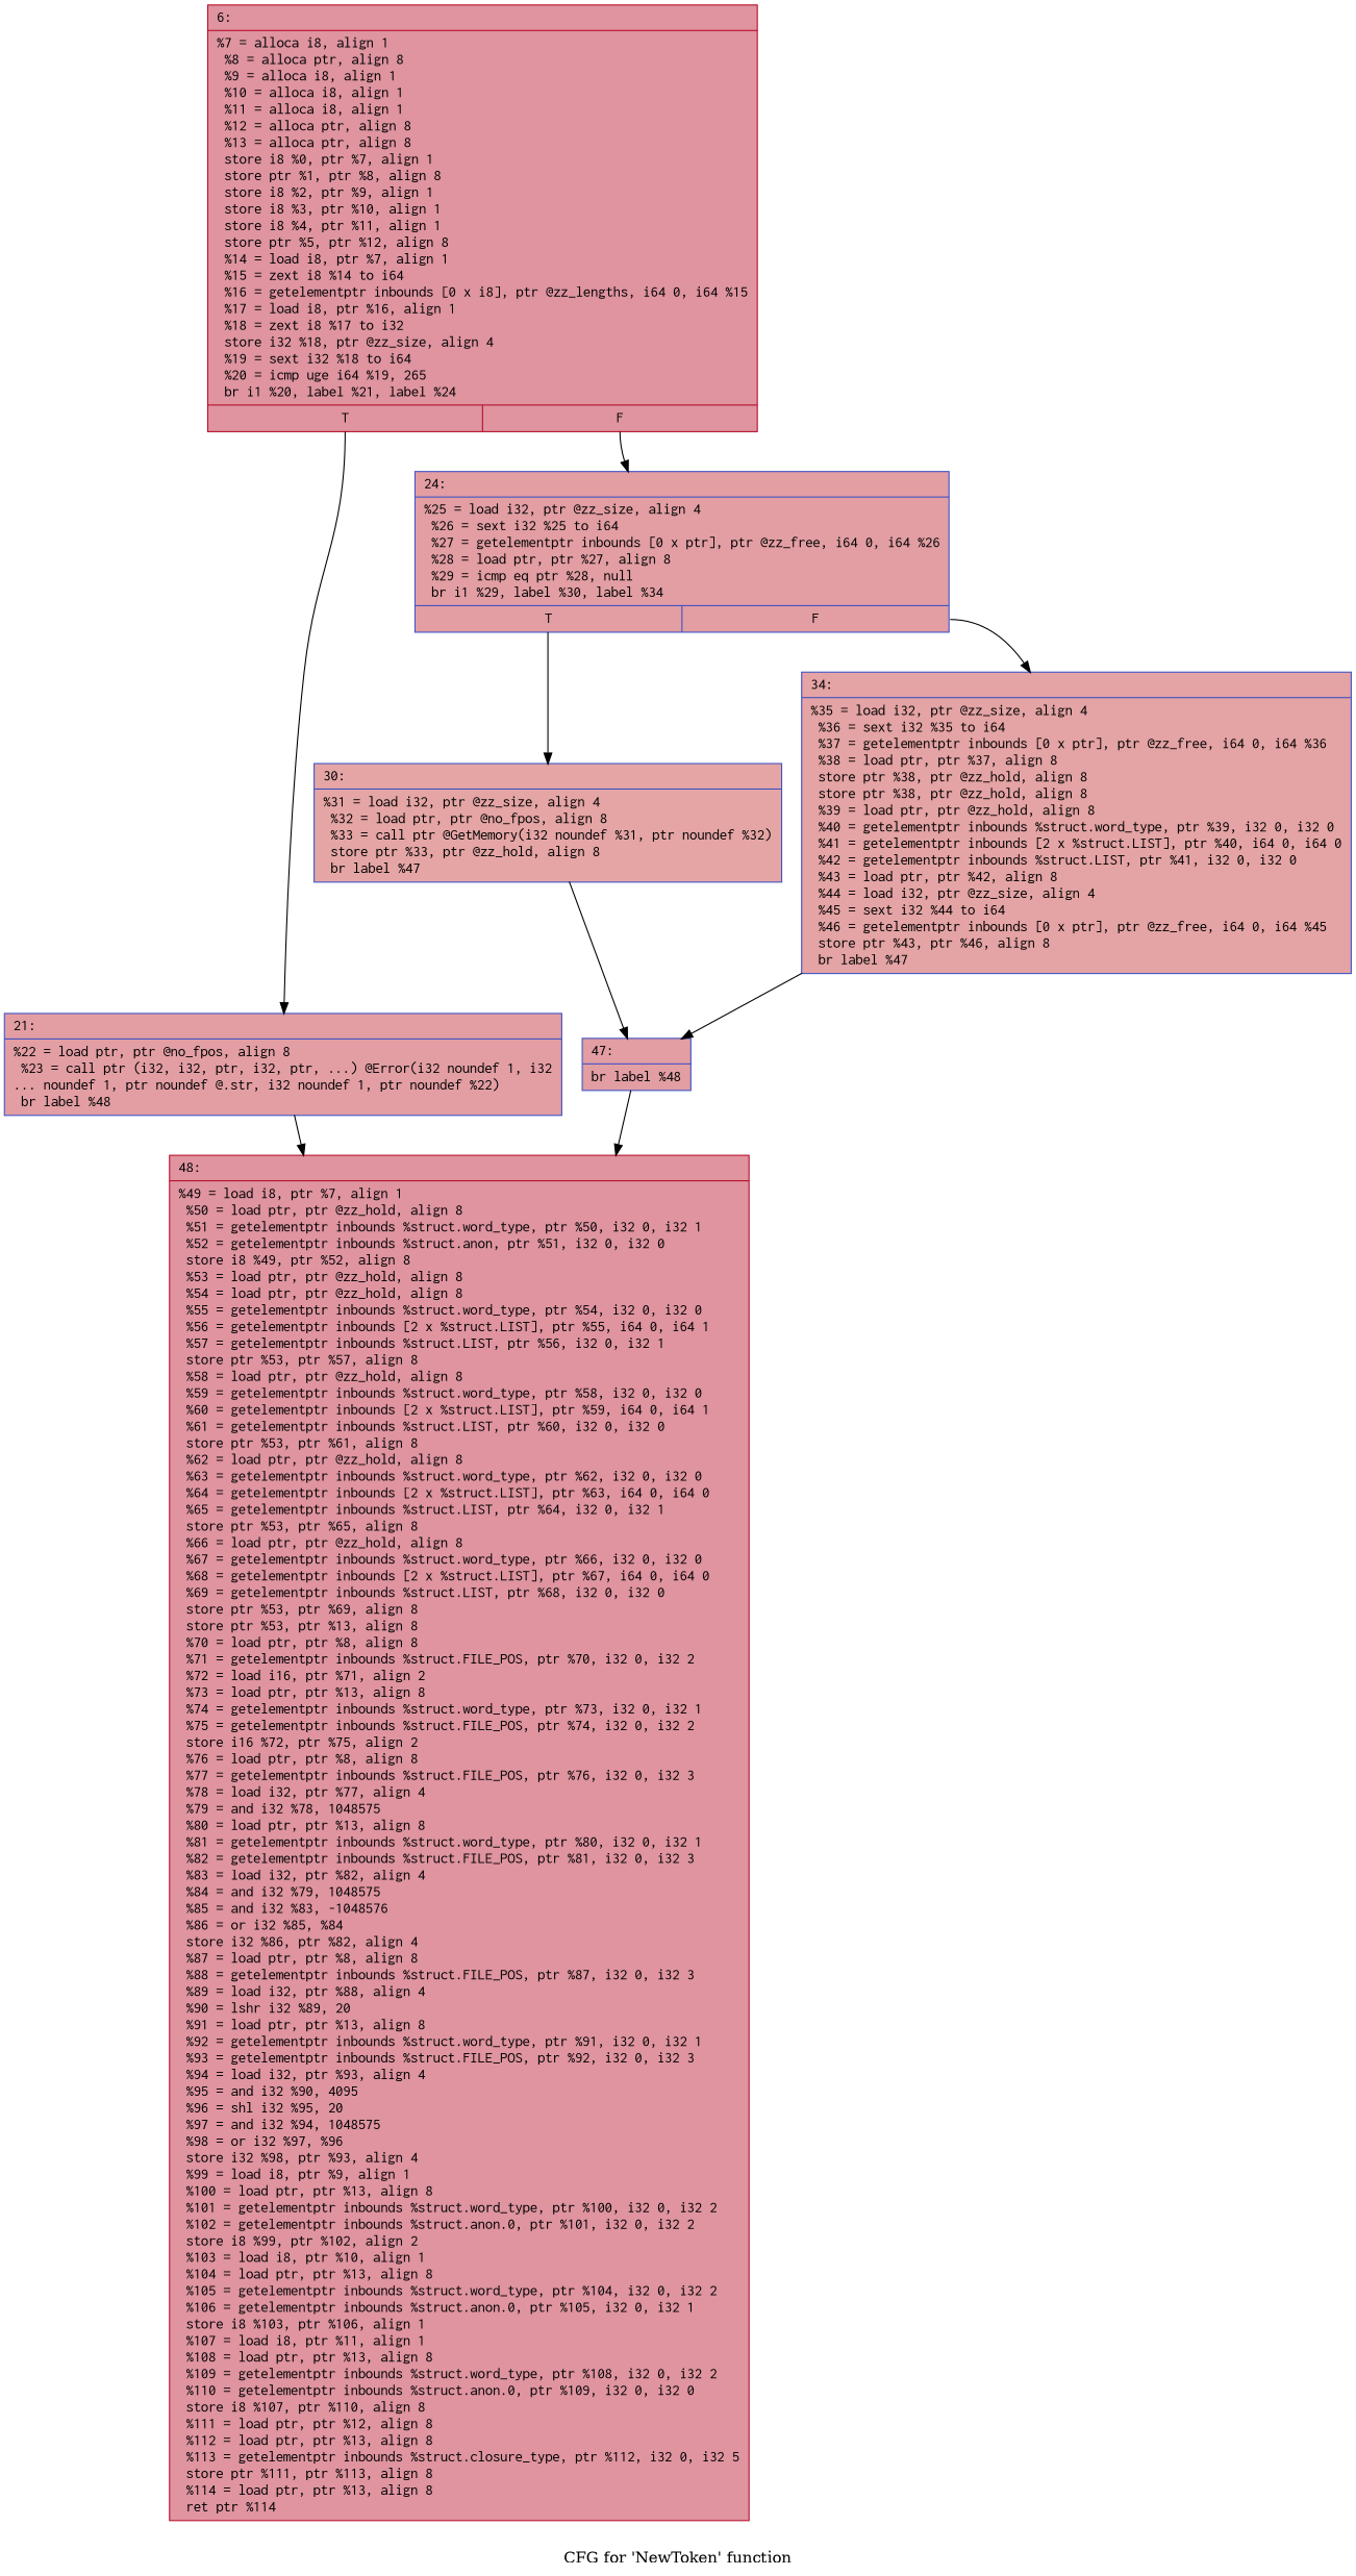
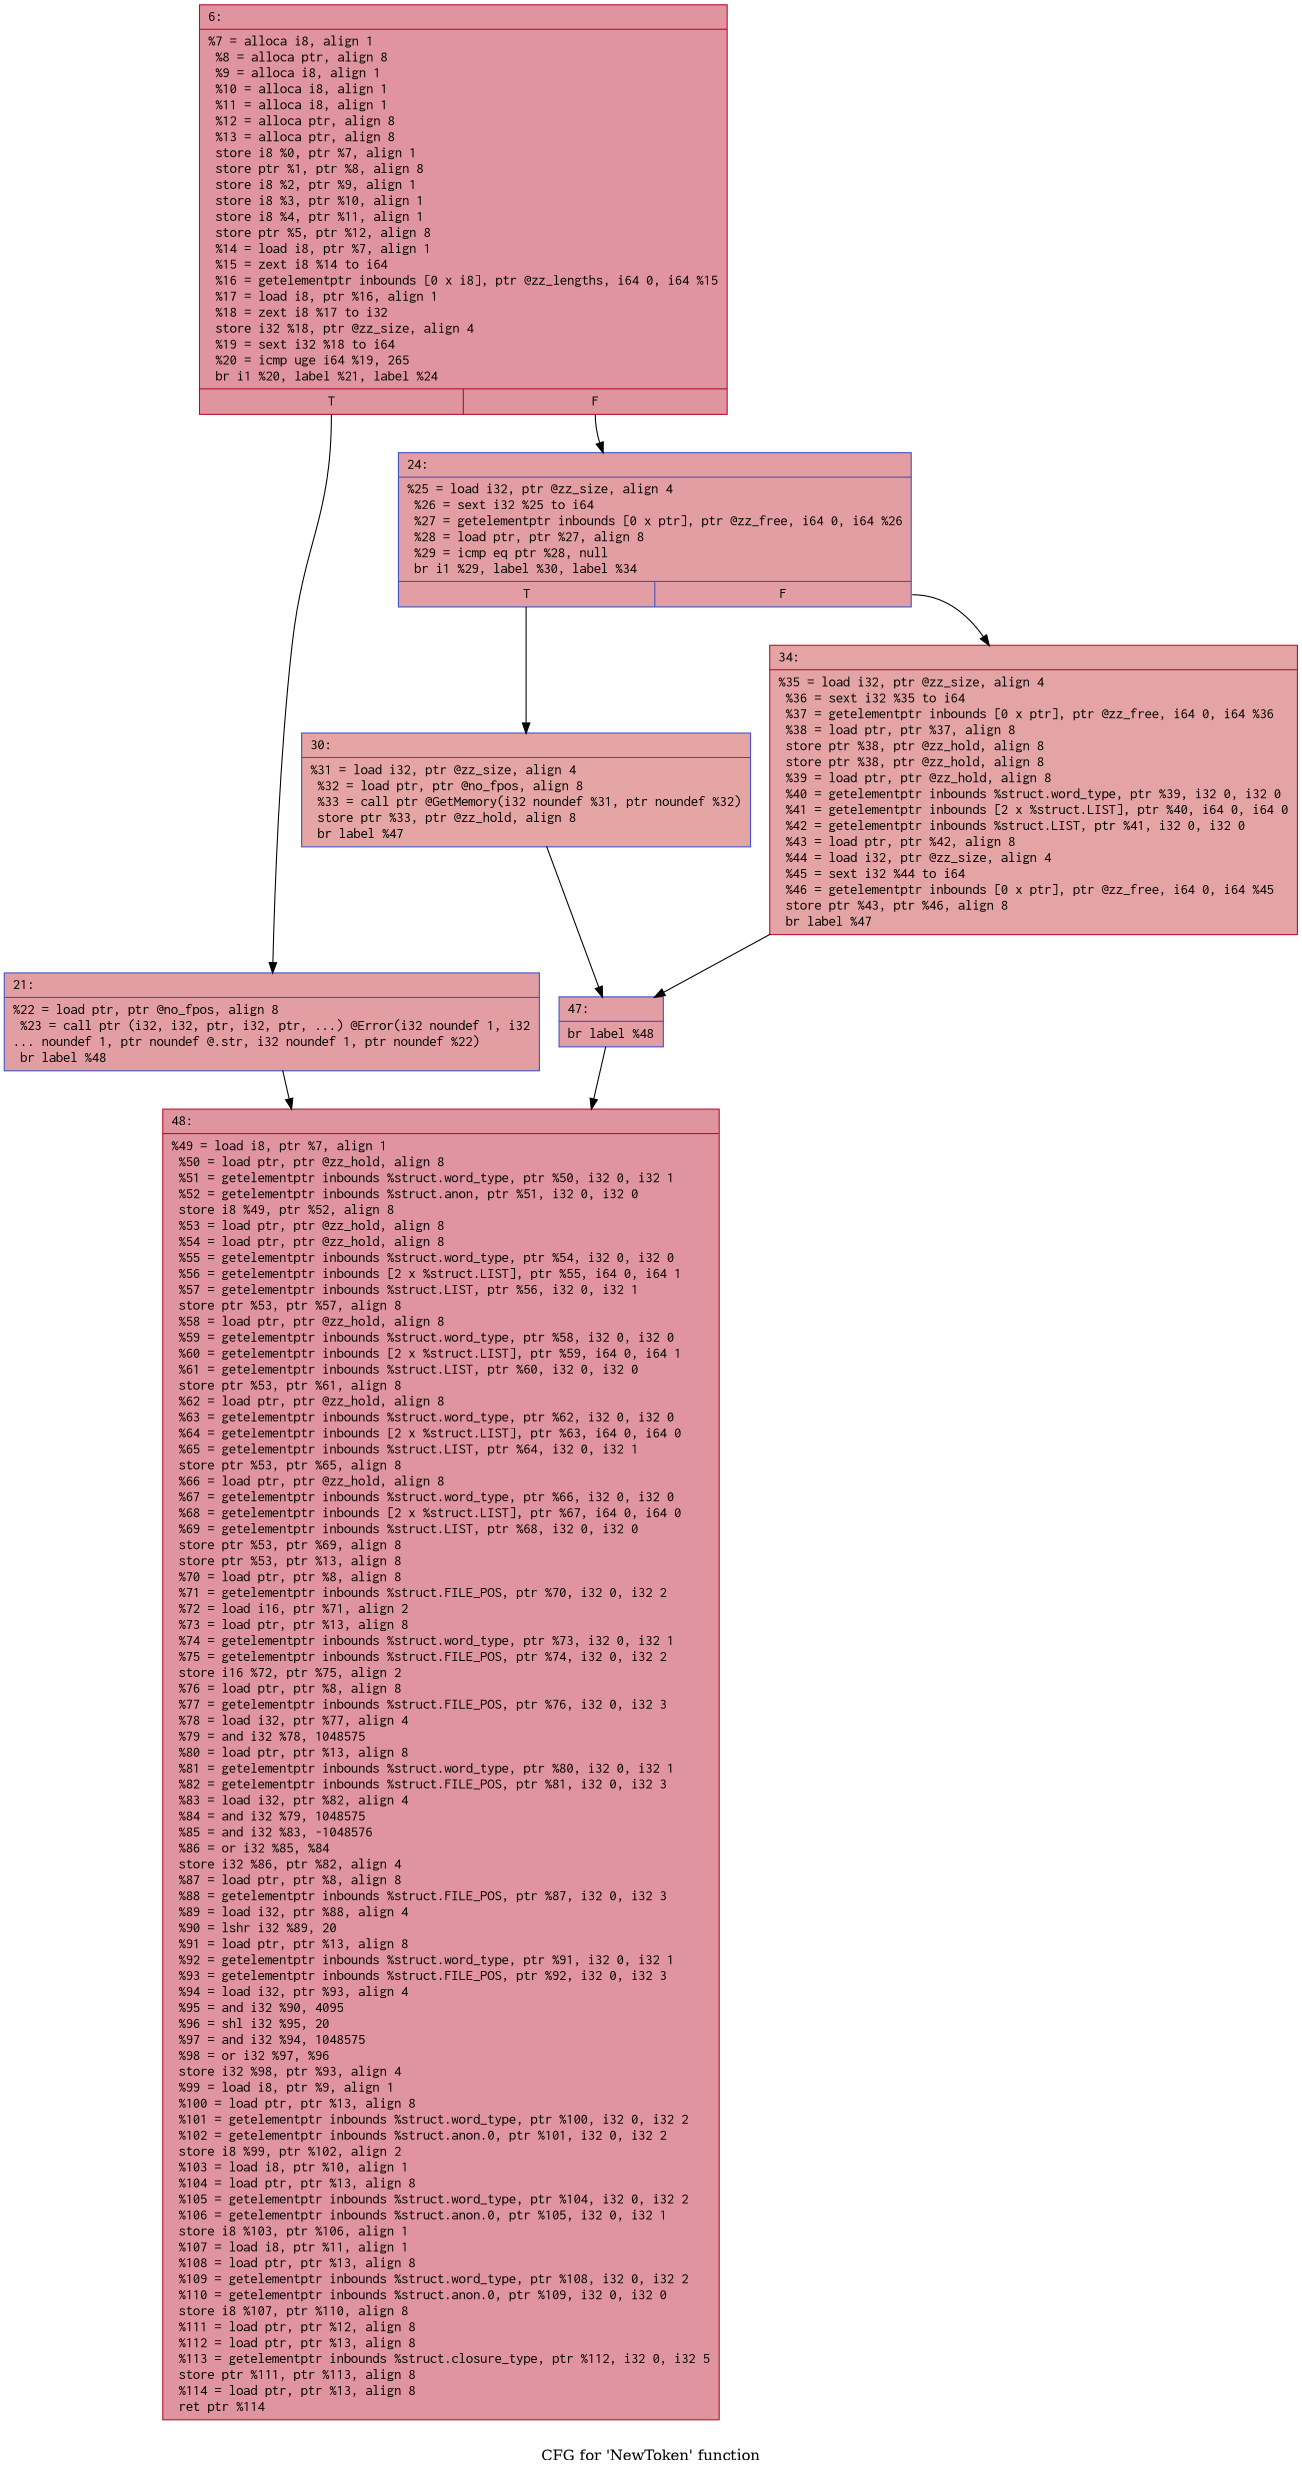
  digraph {
    label="CFG for 'NewToken' function"
    node [color="#3d50c3ff" fillcolor="#be242e70" fontname=Courier shape=record style=filled]
    n1 [color="#b70d28ff" fillcolor="#b70d2870" label="{6:\l|  %7 = alloca i8, align 1\l  %8 = alloca ptr, align 8\l  %9 = alloca i8, align 1\l  %10 = alloca i8, align 1\l  %11 = alloca i8, align 1\l  %12 = alloca ptr, align 8\l  %13 = alloca ptr, align 8\l  store i8 %0, ptr %7, align 1\l  store ptr %1, ptr %8, align 8\l  store i8 %2, ptr %9, align 1\l  store i8 %3, ptr %10, align 1\l  store i8 %4, ptr %11, align 1\l  store ptr %5, ptr %12, align 8\l  %14 = load i8, ptr %7, align 1\l  %15 = zext i8 %14 to i64\l  %16 = getelementptr inbounds [0 x i8], ptr @zz_lengths, i64 0, i64 %15\l  %17 = load i8, ptr %16, align 1\l  %18 = zext i8 %17 to i32\l  store i32 %18, ptr @zz_size, align 4\l  %19 = sext i32 %18 to i64\l  %20 = icmp uge i64 %19, 265\l  br i1 %20, label %21, label %24\l|{<s0>T|<s1>F}}"]
    n2 [label="{21:\l|  %22 = load ptr, ptr @no_fpos, align 8\l  %23 = call ptr (i32, i32, ptr, i32, ptr, ...) @Error(i32 noundef 1, i32\l... noundef 1, ptr noundef @.str, i32 noundef 1, ptr noundef %22)\l  br label %48\l}"]
    n3 [label="{24:\l|  %25 = load i32, ptr @zz_size, align 4\l  %26 = sext i32 %25 to i64\l  %27 = getelementptr inbounds [0 x ptr], ptr @zz_free, i64 0, i64 %26\l  %28 = load ptr, ptr %27, align 8\l  %29 = icmp eq ptr %28, null\l  br i1 %29, label %30, label %34\l|{<s0>T|<s1>F}}"]
    n4 [color="#b70d28ff" fillcolor="#b70d2870" label="{48:\l|  %49 = load i8, ptr %7, align 1\l  %50 = load ptr, ptr @zz_hold, align 8\l  %51 = getelementptr inbounds %struct.word_type, ptr %50, i32 0, i32 1\l  %52 = getelementptr inbounds %struct.anon, ptr %51, i32 0, i32 0\l  store i8 %49, ptr %52, align 8\l  %53 = load ptr, ptr @zz_hold, align 8\l  %54 = load ptr, ptr @zz_hold, align 8\l  %55 = getelementptr inbounds %struct.word_type, ptr %54, i32 0, i32 0\l  %56 = getelementptr inbounds [2 x %struct.LIST], ptr %55, i64 0, i64 1\l  %57 = getelementptr inbounds %struct.LIST, ptr %56, i32 0, i32 1\l  store ptr %53, ptr %57, align 8\l  %58 = load ptr, ptr @zz_hold, align 8\l  %59 = getelementptr inbounds %struct.word_type, ptr %58, i32 0, i32 0\l  %60 = getelementptr inbounds [2 x %struct.LIST], ptr %59, i64 0, i64 1\l  %61 = getelementptr inbounds %struct.LIST, ptr %60, i32 0, i32 0\l  store ptr %53, ptr %61, align 8\l  %62 = load ptr, ptr @zz_hold, align 8\l  %63 = getelementptr inbounds %struct.word_type, ptr %62, i32 0, i32 0\l  %64 = getelementptr inbounds [2 x %struct.LIST], ptr %63, i64 0, i64 0\l  %65 = getelementptr inbounds %struct.LIST, ptr %64, i32 0, i32 1\l  store ptr %53, ptr %65, align 8\l  %66 = load ptr, ptr @zz_hold, align 8\l  %67 = getelementptr inbounds %struct.word_type, ptr %66, i32 0, i32 0\l  %68 = getelementptr inbounds [2 x %struct.LIST], ptr %67, i64 0, i64 0\l  %69 = getelementptr inbounds %struct.LIST, ptr %68, i32 0, i32 0\l  store ptr %53, ptr %69, align 8\l  store ptr %53, ptr %13, align 8\l  %70 = load ptr, ptr %8, align 8\l  %71 = getelementptr inbounds %struct.FILE_POS, ptr %70, i32 0, i32 2\l  %72 = load i16, ptr %71, align 2\l  %73 = load ptr, ptr %13, align 8\l  %74 = getelementptr inbounds %struct.word_type, ptr %73, i32 0, i32 1\l  %75 = getelementptr inbounds %struct.FILE_POS, ptr %74, i32 0, i32 2\l  store i16 %72, ptr %75, align 2\l  %76 = load ptr, ptr %8, align 8\l  %77 = getelementptr inbounds %struct.FILE_POS, ptr %76, i32 0, i32 3\l  %78 = load i32, ptr %77, align 4\l  %79 = and i32 %78, 1048575\l  %80 = load ptr, ptr %13, align 8\l  %81 = getelementptr inbounds %struct.word_type, ptr %80, i32 0, i32 1\l  %82 = getelementptr inbounds %struct.FILE_POS, ptr %81, i32 0, i32 3\l  %83 = load i32, ptr %82, align 4\l  %84 = and i32 %79, 1048575\l  %85 = and i32 %83, -1048576\l  %86 = or i32 %85, %84\l  store i32 %86, ptr %82, align 4\l  %87 = load ptr, ptr %8, align 8\l  %88 = getelementptr inbounds %struct.FILE_POS, ptr %87, i32 0, i32 3\l  %89 = load i32, ptr %88, align 4\l  %90 = lshr i32 %89, 20\l  %91 = load ptr, ptr %13, align 8\l  %92 = getelementptr inbounds %struct.word_type, ptr %91, i32 0, i32 1\l  %93 = getelementptr inbounds %struct.FILE_POS, ptr %92, i32 0, i32 3\l  %94 = load i32, ptr %93, align 4\l  %95 = and i32 %90, 4095\l  %96 = shl i32 %95, 20\l  %97 = and i32 %94, 1048575\l  %98 = or i32 %97, %96\l  store i32 %98, ptr %93, align 4\l  %99 = load i8, ptr %9, align 1\l  %100 = load ptr, ptr %13, align 8\l  %101 = getelementptr inbounds %struct.word_type, ptr %100, i32 0, i32 2\l  %102 = getelementptr inbounds %struct.anon.0, ptr %101, i32 0, i32 2\l  store i8 %99, ptr %102, align 2\l  %103 = load i8, ptr %10, align 1\l  %104 = load ptr, ptr %13, align 8\l  %105 = getelementptr inbounds %struct.word_type, ptr %104, i32 0, i32 2\l  %106 = getelementptr inbounds %struct.anon.0, ptr %105, i32 0, i32 1\l  store i8 %103, ptr %106, align 1\l  %107 = load i8, ptr %11, align 1\l  %108 = load ptr, ptr %13, align 8\l  %109 = getelementptr inbounds %struct.word_type, ptr %108, i32 0, i32 2\l  %110 = getelementptr inbounds %struct.anon.0, ptr %109, i32 0, i32 0\l  store i8 %107, ptr %110, align 8\l  %111 = load ptr, ptr %12, align 8\l  %112 = load ptr, ptr %13, align 8\l  %113 = getelementptr inbounds %struct.closure_type, ptr %112, i32 0, i32 5\l  store ptr %111, ptr %113, align 8\l  %114 = load ptr, ptr %13, align 8\l  ret ptr %114\l}"]
    n5 [fillcolor="#c5333470" label="{30:\l|  %31 = load i32, ptr @zz_size, align 4\l  %32 = load ptr, ptr @no_fpos, align 8\l  %33 = call ptr @GetMemory(i32 noundef %31, ptr noundef %32)\l  store ptr %33, ptr @zz_hold, align 8\l  br label %47\l}"]
-   n6 [fillcolor="#c32e3170" label="{34:\l|  %35 = load i32, ptr @zz_size, align 4\l  %36 = sext i32 %35 to i64\l  %37 = getelementptr inbounds [0 x ptr], ptr @zz_free, i64 0, i64 %36\l  %38 = load ptr, ptr %37, align 8\l  store ptr %38, ptr @zz_hold, align 8\l  store ptr %38, ptr @zz_hold, align 8\l  %39 = load ptr, ptr @zz_hold, align 8\l  %40 = getelementptr inbounds %struct.word_type, ptr %39, i32 0, i32 0\l  %41 = getelementptr inbounds [2 x %struct.LIST], ptr %40, i64 0, i64 0\l  %42 = getelementptr inbounds %struct.LIST, ptr %41, i32 0, i32 0\l  %43 = load ptr, ptr %42, align 8\l  %44 = load i32, ptr @zz_size, align 4\l  %45 = sext i32 %44 to i64\l  %46 = getelementptr inbounds [0 x ptr], ptr @zz_free, i64 0, i64 %45\l  store ptr %43, ptr %46, align 8\l  br label %47\l}"]
+   n6 [color="#b70d28ff" fillcolor="#c32e3170" label="{34:\l|  %35 = load i32, ptr @zz_size, align 4\l  %36 = sext i32 %35 to i64\l  %37 = getelementptr inbounds [0 x ptr], ptr @zz_free, i64 0, i64 %36\l  %38 = load ptr, ptr %37, align 8\l  store ptr %38, ptr @zz_hold, align 8\l  store ptr %38, ptr @zz_hold, align 8\l  %39 = load ptr, ptr @zz_hold, align 8\l  %40 = getelementptr inbounds %struct.word_type, ptr %39, i32 0, i32 0\l  %41 = getelementptr inbounds [2 x %struct.LIST], ptr %40, i64 0, i64 0\l  %42 = getelementptr inbounds %struct.LIST, ptr %41, i32 0, i32 0\l  %43 = load ptr, ptr %42, align 8\l  %44 = load i32, ptr @zz_size, align 4\l  %45 = sext i32 %44 to i64\l  %46 = getelementptr inbounds [0 x ptr], ptr @zz_free, i64 0, i64 %45\l  store ptr %43, ptr %46, align 8\l  br label %47\l}"]
    n7 [label="{47:\l|  br label %48\l}"]
    n1 -> n2 [tailport=s0]
    n1 -> n3 [tailport=s1]
    n2 -> n4
    n3 -> n5 [tailport=s0]
    n3 -> n6 [tailport=s1]
    n5 -> n7
    n6 -> n7
    n7 -> n4
  }
